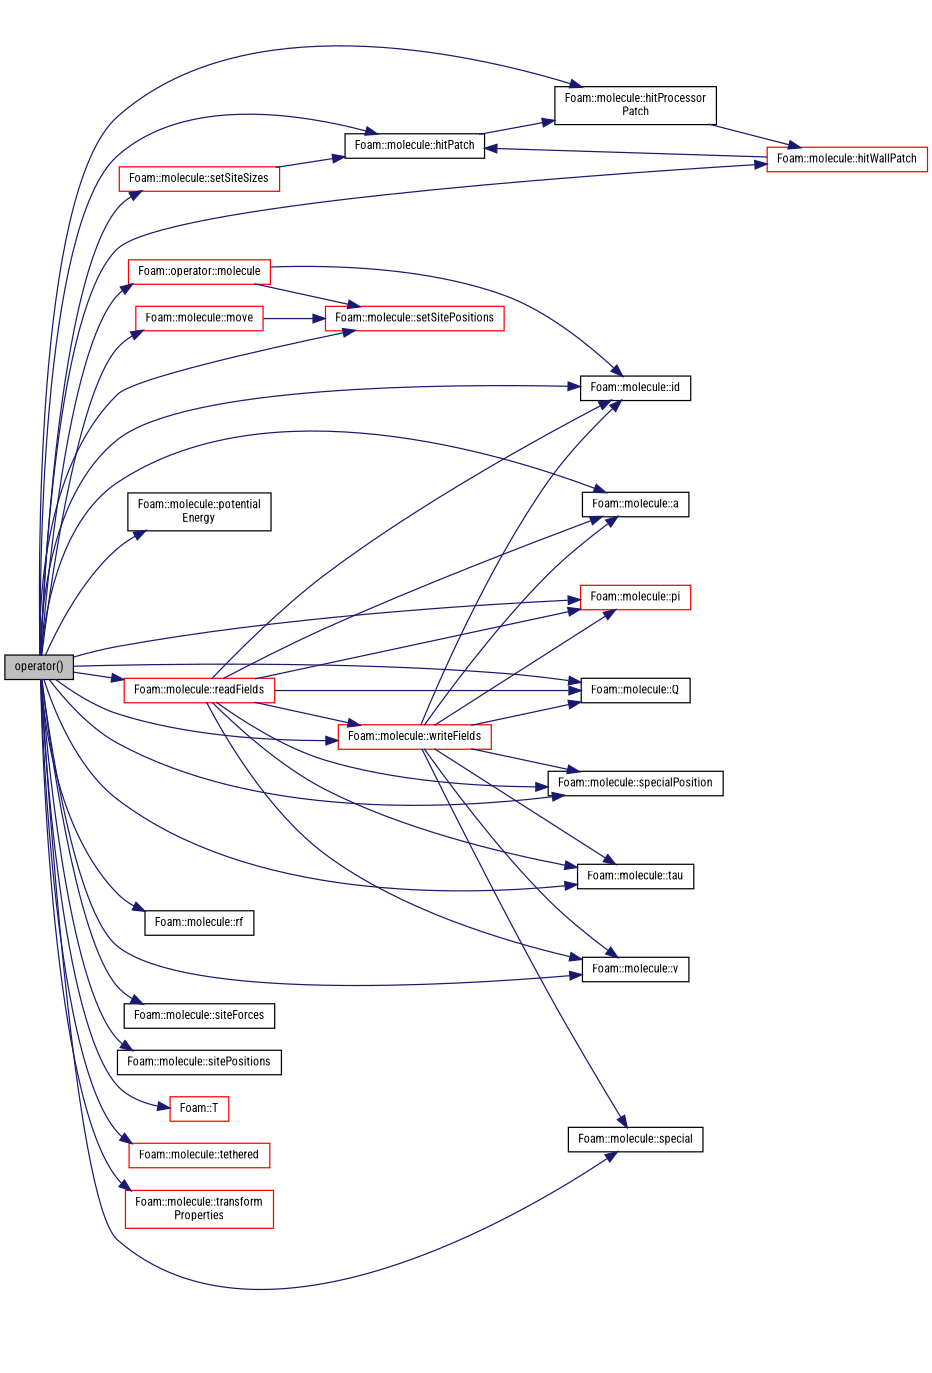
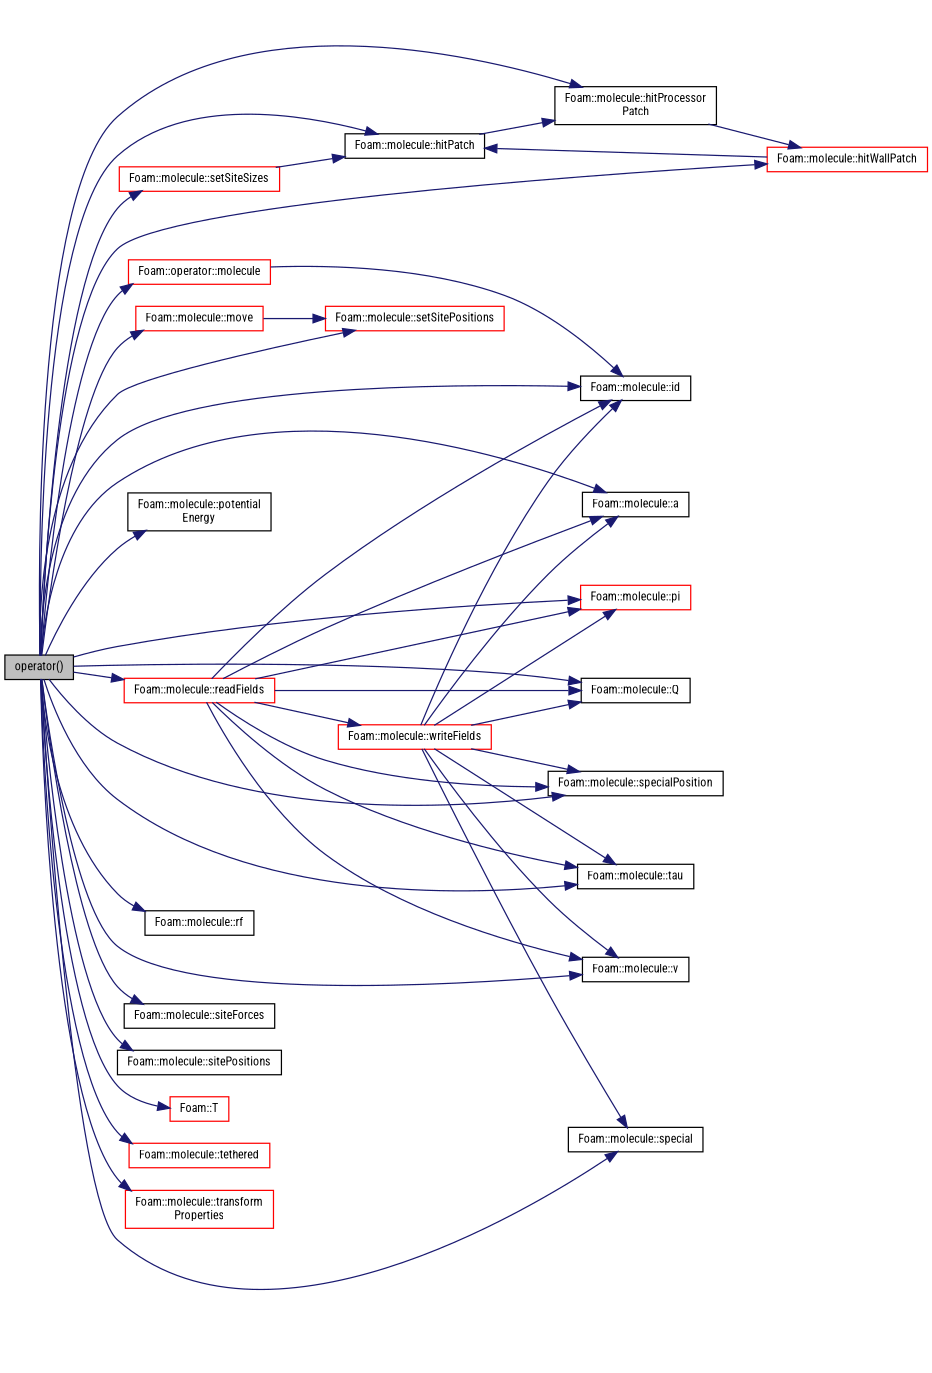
  digraph {
    fontname="Roboto Condensed"
    rankdir=LR
    node [color=black fontname="Roboto Condensed" fontsize=10 shape=record]
    edge [color=midnightblue fontname="Roboto Condensed" fontsize=10 labelfontname=FreeSans labelfontsize=10 style=solid]
    n1 [fillcolor=grey75 fontcolor=black height=0.2 label="operator()" style=filled width=0.4]
    n2 [height=0.2 label="Foam::molecule::a" width=0.4]
    n3 [height=0.2 label="Foam::molecule::hitPatch" width=0.4]
    n4 [height=0.2 label="Foam::molecule::hitProcessor\lPatch" width=0.4]
    n5 [color=red height=0.2 label="Foam::molecule::hitWallPatch" width=0.4]
    n6 [height=0.2 label="Foam::molecule::id" width=0.4]
    n7 [color=red height=0.2 label="Foam::operator::molecule" width=0.4]
    n8 [color=red height=0.2 label="Foam::molecule::setSitePositions" width=0.4]
    n9 [color=red height=0.2 label="Foam::molecule::move" width=0.4]
    n10 [color=red height=0.2 label="Foam::molecule::pi" width=0.4]
    n11 [height=0.2 label="Foam::molecule::potential\lEnergy" width=0.4]
    n12 [height=0.2 label="Foam::molecule::Q" width=0.4]
    n13 [color=red height=0.2 label="Foam::molecule::readFields" width=0.4]
    n14 [height=0.2 label="Foam::molecule::special" width=0.4]
    n15 [height=0.2 label="Foam::molecule::specialPosition" width=0.4]
    n16 [height=0.2 label="Foam::molecule::tau" width=0.4]
    n17 [height=0.2 label="Foam::molecule::v" width=0.4]
    n18 [height=0.2 label="Foam::molecule::rf" width=0.4]
    n19 [color=red height=0.2 label="Foam::molecule::setSiteSizes" width=0.4]
    n20 [height=0.2 label="Foam::molecule::siteForces" width=0.4]
    n21 [height=0.2 label="Foam::molecule::sitePositions" width=0.4]
    n22 [color=red height=0.2 label="Foam::T" width=0.4]
    n23 [color=red height=0.2 label="Foam::molecule::tethered" width=0.4]
    n24 [color=red height=0.2 label="Foam::molecule::transform\lProperties" width=0.4]
    n25 [color=red height=0.2 label="Foam::molecule::writeFields" width=0.4]
    n1 -> n2
    n1 -> n3
    n1 -> n4
    n1 -> n5
    n1 -> n6
    n1 -> n7
    n1 -> n8
    n1 -> n9
    n1 -> n10
    n1 -> n11
    n1 -> n12
    n1 -> n13
    n1 -> n14
    n1 -> n15
    n1 -> n16
    n1 -> n17
    n1 -> n18
    n1 -> n19
    n1 -> n20
    n1 -> n21
    n1 -> n22
    n1 -> n23
    n1 -> n24
-   n1 -> n25
    n3 -> n4
    n4 -> n5
    n5 -> n3
    n7 -> n6
-   n7 -> n8
    n9 -> n8
    n13 -> n2
    n13 -> n6
    n13 -> n10
    n13 -> n12
    n13 -> n15
    n13 -> n16
    n13 -> n17
    n13 -> n25
    n19 -> n3
    n25 -> n2
    n25 -> n6
    n25 -> n10
    n25 -> n12
    n25 -> n14
    n25 -> n15
    n25 -> n16
    n25 -> n17
  }
